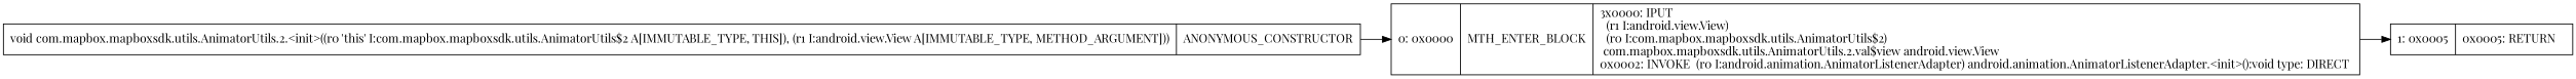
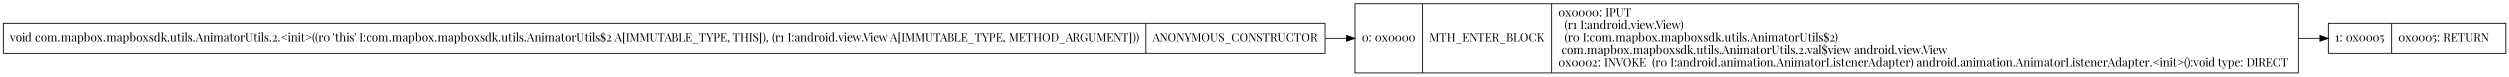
  digraph {
    rankdir=LR
    fontname="Playfair Display"
    node [shape=record fontname="Playfair Display"]
    edge [fontname="Playfair Display"]
-   n1 [label="{0\:\ 0x0000|MTH_ENTER_BLOCK\l|3x0000: IPUT  \l  (r1 I:android.view.View)\l  (r0 I:com.mapbox.mapboxsdk.utils.AnimatorUtils$2)\l com.mapbox.mapboxsdk.utils.AnimatorUtils.2.val$view android.view.View \l0x0002: INVOKE  (r0 I:android.animation.AnimatorListenerAdapter) android.animation.AnimatorListenerAdapter.\<init\>():void type: DIRECT \l}"]
+   n1 [label="{0\:\ 0x0000|MTH_ENTER_BLOCK\l|0x0000: IPUT  \l  (r1 I:android.view.View)\l  (r0 I:com.mapbox.mapboxsdk.utils.AnimatorUtils$2)\l com.mapbox.mapboxsdk.utils.AnimatorUtils.2.val$view android.view.View \l0x0002: INVOKE  (r0 I:android.animation.AnimatorListenerAdapter) android.animation.AnimatorListenerAdapter.\<init\>():void type: DIRECT \l}"]
    n2 [label="{1\:\ 0x0005|0x0005: RETURN   \l}"]
    n3 [label="{void com.mapbox.mapboxsdk.utils.AnimatorUtils.2.\<init\>((r0 'this' I:com.mapbox.mapboxsdk.utils.AnimatorUtils$2 A[IMMUTABLE_TYPE, THIS]), (r1 I:android.view.View A[IMMUTABLE_TYPE, METHOD_ARGUMENT]))  | ANONYMOUS_CONSTRUCTOR\l}"]
    n1 -> n2
    n3 -> n1
  }
